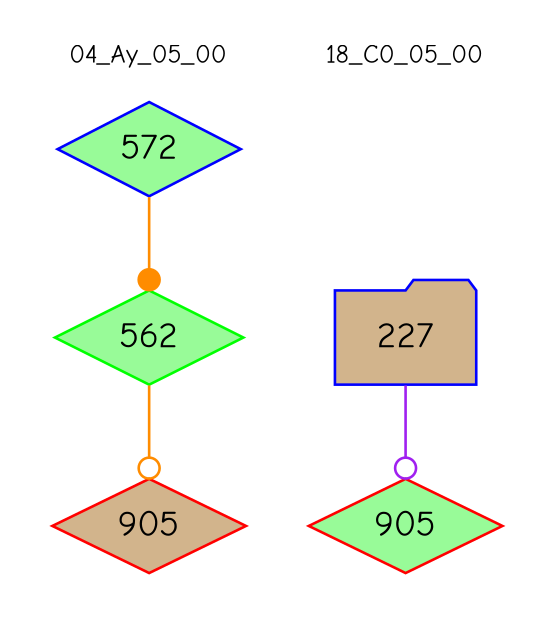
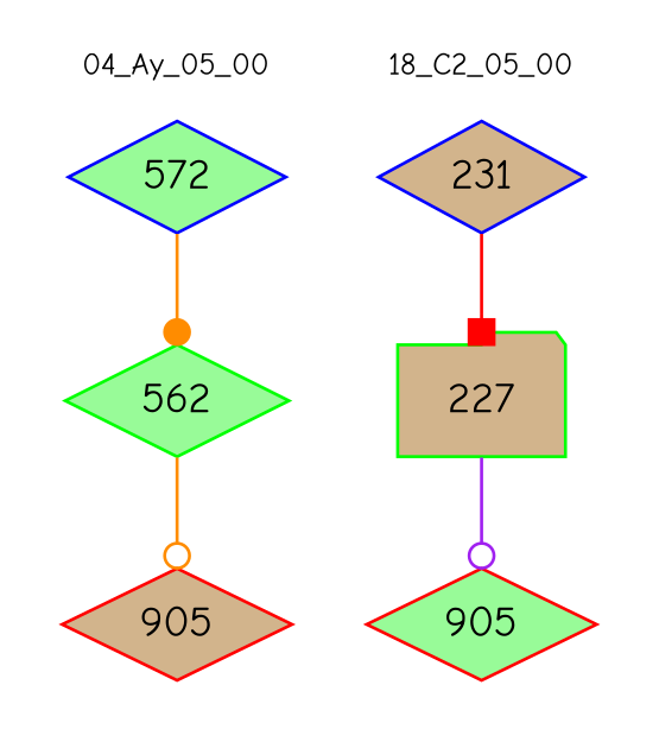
  digraph {
    fontname="Comic Neue"
    node [color=blue fillcolor=palegreen fontname="Comic Neue" shape=diamond style=filled]
    edge [arrowhead=odot color=darkorange fontname="Comic Neue"]
    n1 [label=572]
    n2 [color=green label=562]
    n3 [color=red fillcolor=tan label=905]
-   n5 [fillcolor=tan label=227 shape=folder]
+   n4 [fillcolor=tan label=231]
+   n5 [color=green fillcolor=tan label=227 shape=folder]
    n6 [color=red label=905]
    subgraph cluster_1 {
      color=white
      fontsize=10
      label="04_Ay_05_00"
      n1
      n2
      n3
    }
    subgraph cluster_2 {
      color=white
      fontsize=10
-     label="18_C0_05_00"
+     label="18_C2_05_00"
+     n4
      n5
      n6
    }
    n1 -> n2 [arrowhead=dot]
    n2 -> n3
+   n4 -> n5 [arrowhead=box color=red]
    n5 -> n6 [color=purple]
  }
